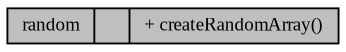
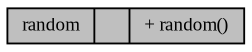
  digraph {
    rankdir=LR
    fontname="Liberation Serif"
-   n1 [color=black fillcolor=grey75 fontcolor=black fontname="Liberation Serif" fontsize=10 height=0.2 label="{random\n||+ createRandomArray()\l}" shape=record style=filled width=0.4]
+   n1 [color=black fillcolor=grey75 fontcolor=black fontname="Liberation Serif" fontsize=10 height=0.2 label="{random\n||+ random()\l}" shape=record style=filled width=0.4]
  }
